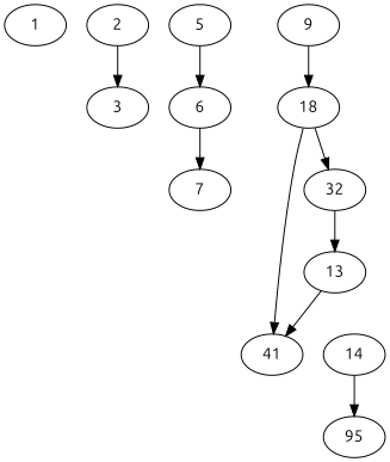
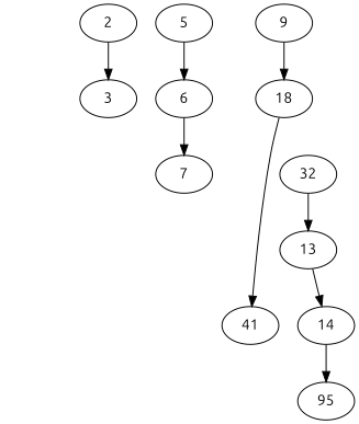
  digraph {
    fontname=Ubuntu
    node [alpha=0.17 fontname=Ubuntu]
    edge [fontname=Ubuntu]
-   1 [expect_size=1178174398092078]
    2 [alpha=0.13 expect_size=8837998362931690]
    3 [alpha=0.00 expect_size=38650032739581952]
    5 [alpha=0.07 expect_size=444601037219580]
    6 [alpha=0.18 expect_size=1168651117953810432]
    7 [alpha=0.03 expect_size=1263062371794944000]
    9 [alpha=0.11 expect_size=1904054632448000000]
    n8 [expect_size=23412749303785908 label=18]
    n9 [alpha=0.09 expect_size=396616312379861 label=41]
    n10 [alpha=0.08 expect_size=61086495540536 label=32]
    13 [alpha=0.06 expect_size=140373039270556]
    14 [alpha=0.10 expect_size=16760142241554160]
    n13 [expect_size=21921407999970 label=95]
    2 -> 3
    5 -> 6
    6 -> 7
    9 -> n8
    n8 -> n9
-   n8 -> n10
    n10 -> 13
-   13 -> n9
+   13 -> 14
    14 -> n13
  }
